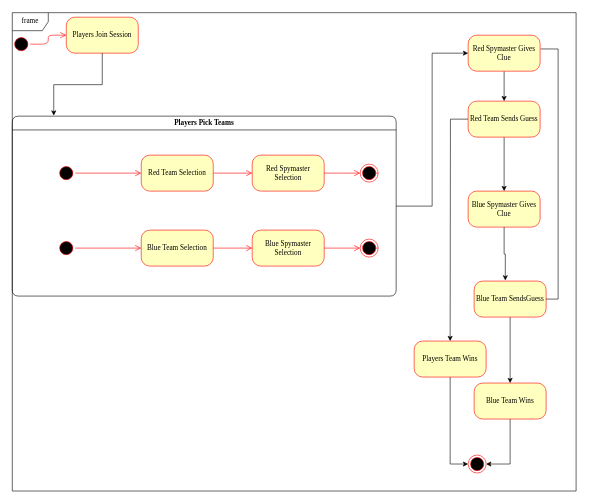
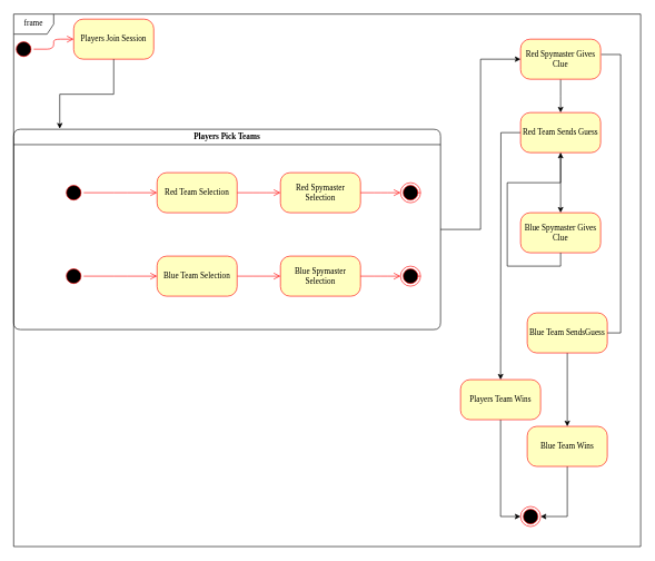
  <mxCell id="0" />
  <mxCell id="1" parent="0" />
  <mxCell id="2" value="" style="ellipse;html=1;shape=startState;fillColor=#000000;strokeColor=#ff0000;rounded=1;shadow=0;comic=0;labelBackgroundColor=none;fontFamily=Verdana;fontSize=12;fontColor=#000000;align=center;direction=south;" parent="1" vertex="1"><mxGeometry x="20" y="58" width="30" height="30" as="geometry" /></mxCell>
  <mxCell id="3" value="Players Join Session" style="rounded=1;whiteSpace=wrap;html=1;arcSize=24;fillColor=#ffffc0;strokeColor=#ff0000;shadow=0;comic=0;labelBackgroundColor=none;fontFamily=Verdana;fontSize=12;fontColor=#000000;align=center;" parent="1" vertex="1"><mxGeometry x="110" y="28" width="120" height="60" as="geometry" /></mxCell>
  <mxCell id="4" style="edgeStyle=orthogonalEdgeStyle;rounded=0;orthogonalLoop=1;jettySize=auto;html=1;exitX=1;exitY=0.5;exitDx=0;exitDy=0;entryX=0;entryY=0.5;entryDx=0;entryDy=0;" edge="1" parent="1" source="5" target="26"><mxGeometry relative="1" as="geometry"><mxPoint x="770" y="78" as="targetPoint" /></mxGeometry></mxCell>
  <mxCell id="5" value="Players Pick Teams" style="swimlane;whiteSpace=wrap;html=1;rounded=1;shadow=0;comic=0;labelBackgroundColor=none;strokeWidth=1;fontFamily=Verdana;fontSize=12;align=center;" parent="1" vertex="1"><mxGeometry x="20" y="193" width="640" height="300" as="geometry" /></mxCell>
  <mxCell id="6" style="edgeStyle=elbowEdgeStyle;html=1;labelBackgroundColor=none;endArrow=open;endSize=8;strokeColor=#ff0000;fontFamily=Verdana;fontSize=12;align=left;" parent="5" source="7" target="11" edge="1"><mxGeometry relative="1" as="geometry" /></mxCell>
  <mxCell id="7" value="Red Team Selection" style="rounded=1;whiteSpace=wrap;html=1;arcSize=24;fillColor=#ffffc0;strokeColor=#ff0000;shadow=0;comic=0;labelBackgroundColor=none;fontFamily=Verdana;fontSize=12;fontColor=#000000;align=center;" parent="5" vertex="1"><mxGeometry x="215" y="65" width="120" height="60" as="geometry" /></mxCell>
  <mxCell id="8" style="edgeStyle=elbowEdgeStyle;html=1;labelBackgroundColor=none;endArrow=open;endSize=8;strokeColor=#ff0000;fontFamily=Verdana;fontSize=12;align=left;" parent="5" source="9" target="7" edge="1"><mxGeometry relative="1" as="geometry" /></mxCell>
  <mxCell id="9" value="" style="ellipse;html=1;shape=startState;fillColor=#000000;strokeColor=#ff0000;rounded=1;shadow=0;comic=0;labelBackgroundColor=none;fontFamily=Verdana;fontSize=12;fontColor=#000000;align=center;direction=south;" parent="5" vertex="1"><mxGeometry x="75" y="80" width="30" height="30" as="geometry" /></mxCell>
  <mxCell id="10" style="edgeStyle=elbowEdgeStyle;html=1;labelBackgroundColor=none;endArrow=open;endSize=8;strokeColor=#ff0000;fontFamily=Verdana;fontSize=12;align=left;" parent="5" source="19" edge="1"><mxGeometry relative="1" as="geometry"><mxPoint x="585" y="95" as="targetPoint" /></mxGeometry></mxCell>
  <mxCell id="11" value="Red Spymaster Selection" style="rounded=1;whiteSpace=wrap;html=1;arcSize=24;fillColor=#ffffc0;strokeColor=#ff0000;shadow=0;comic=0;labelBackgroundColor=none;fontFamily=Verdana;fontSize=12;fontColor=#000000;align=center;" parent="5" vertex="1"><mxGeometry x="400" y="65" width="120" height="60" as="geometry" /></mxCell>
  <mxCell id="12" style="edgeStyle=elbowEdgeStyle;html=1;labelBackgroundColor=none;endArrow=open;endSize=8;strokeColor=#ff0000;fontFamily=Verdana;fontSize=12;align=left;" edge="1" parent="5" source="13" target="17"><mxGeometry relative="1" as="geometry" /></mxCell>
  <mxCell id="13" value="Blue Team Selection" style="rounded=1;whiteSpace=wrap;html=1;arcSize=24;fillColor=#ffffc0;strokeColor=#ff0000;shadow=0;comic=0;labelBackgroundColor=none;fontFamily=Verdana;fontSize=12;fontColor=#000000;align=center;" vertex="1" parent="5"><mxGeometry x="215" y="190" width="120" height="60" as="geometry" /></mxCell>
  <mxCell id="14" style="edgeStyle=elbowEdgeStyle;html=1;labelBackgroundColor=none;endArrow=open;endSize=8;strokeColor=#ff0000;fontFamily=Verdana;fontSize=12;align=left;" edge="1" parent="5" source="15" target="13"><mxGeometry relative="1" as="geometry" /></mxCell>
  <mxCell id="15" value="" style="ellipse;html=1;shape=startState;fillColor=#000000;strokeColor=#ff0000;rounded=1;shadow=0;comic=0;labelBackgroundColor=none;fontFamily=Verdana;fontSize=12;fontColor=#000000;align=center;direction=south;" vertex="1" parent="5"><mxGeometry x="75" y="205" width="30" height="30" as="geometry" /></mxCell>
  <mxCell id="16" style="edgeStyle=elbowEdgeStyle;html=1;labelBackgroundColor=none;endArrow=open;endSize=8;strokeColor=#ff0000;fontFamily=Verdana;fontSize=12;align=left;" edge="1" parent="5" source="21"><mxGeometry relative="1" as="geometry"><mxPoint x="585" y="220" as="targetPoint" /></mxGeometry></mxCell>
  <mxCell id="17" value="Blue Spymaster Selection" style="rounded=1;whiteSpace=wrap;html=1;arcSize=24;fillColor=#ffffc0;strokeColor=#ff0000;shadow=0;comic=0;labelBackgroundColor=none;fontFamily=Verdana;fontSize=12;fontColor=#000000;align=center;" vertex="1" parent="5"><mxGeometry x="400" y="190" width="120" height="60" as="geometry" /></mxCell>
  <mxCell id="18" value="" style="edgeStyle=elbowEdgeStyle;html=1;labelBackgroundColor=none;endArrow=open;endSize=8;strokeColor=#ff0000;fontFamily=Verdana;fontSize=12;align=left;" edge="1" parent="5" source="11" target="19"><mxGeometry relative="1" as="geometry"><mxPoint x="630" y="535" as="sourcePoint" /><mxPoint x="695" y="535" as="targetPoint" /></mxGeometry></mxCell>
  <mxCell id="19" value="" style="ellipse;html=1;shape=endState;fillColor=#000000;strokeColor=#ff0000;rounded=1;shadow=0;comic=0;labelBackgroundColor=none;fontFamily=Verdana;fontSize=12;fontColor=#000000;align=center;" parent="5" vertex="1"><mxGeometry x="580" y="80" width="30" height="30" as="geometry" /></mxCell>
  <mxCell id="20" value="" style="edgeStyle=elbowEdgeStyle;html=1;labelBackgroundColor=none;endArrow=open;endSize=8;strokeColor=#ff0000;fontFamily=Verdana;fontSize=12;align=left;" edge="1" parent="5" source="17" target="21"><mxGeometry relative="1" as="geometry"><mxPoint x="630" y="660" as="sourcePoint" /><mxPoint x="695" y="660" as="targetPoint" /></mxGeometry></mxCell>
  <mxCell id="21" value="" style="ellipse;html=1;shape=endState;fillColor=#000000;strokeColor=#ff0000;rounded=1;shadow=0;comic=0;labelBackgroundColor=none;fontFamily=Verdana;fontSize=12;fontColor=#000000;align=center;" vertex="1" parent="5"><mxGeometry x="580" y="205" width="30" height="30" as="geometry" /></mxCell>
  <mxCell id="22" style="edgeStyle=orthogonalEdgeStyle;html=1;labelBackgroundColor=none;endArrow=open;endSize=8;strokeColor=#ff0000;fontFamily=Verdana;fontSize=12;align=left;" parent="1" source="2" target="3" edge="1"><mxGeometry relative="1" as="geometry" /></mxCell>
  <mxCell id="23" value="frame" style="shape=umlFrame;whiteSpace=wrap;html=1;rounded=1;shadow=0;comic=0;labelBackgroundColor=none;strokeWidth=1;fontFamily=Verdana;fontSize=12;align=center;" parent="1" vertex="1"><mxGeometry x="20" y="20.5" width="940" height="797.5" as="geometry" /></mxCell>
  <mxCell id="24" style="edgeStyle=orthogonalEdgeStyle;rounded=0;orthogonalLoop=1;jettySize=auto;html=1;exitX=0.5;exitY=1;exitDx=0;exitDy=0;entryX=0.108;entryY=-0.003;entryDx=0;entryDy=0;entryPerimeter=0;" edge="1" parent="1" source="3" target="5"><mxGeometry relative="1" as="geometry" /></mxCell>
  <mxCell id="25" style="edgeStyle=orthogonalEdgeStyle;rounded=0;orthogonalLoop=1;jettySize=auto;html=1;exitX=0.5;exitY=1;exitDx=0;exitDy=0;" edge="1" parent="1" source="26"><mxGeometry relative="1" as="geometry"><mxPoint x="840" y="168" as="targetPoint" /></mxGeometry></mxCell>
  <mxCell id="26" value="Red Spymaster Gives Clue" style="rounded=1;whiteSpace=wrap;html=1;arcSize=24;fillColor=#ffffc0;strokeColor=#ff0000;shadow=0;comic=0;labelBackgroundColor=none;fontFamily=Verdana;fontSize=12;fontColor=#000000;align=center;" vertex="1" parent="1"><mxGeometry x="780" y="58" width="120" height="60" as="geometry" /></mxCell>
  <mxCell id="27" value="" style="edgeStyle=orthogonalEdgeStyle;rounded=0;orthogonalLoop=1;jettySize=auto;html=1;exitX=0.5;exitY=1;exitDx=0;exitDy=0;" edge="1" parent="1" source="29"><mxGeometry relative="1" as="geometry"><mxPoint x="840" y="318" as="targetPoint" /></mxGeometry></mxCell>
  <mxCell id="28" style="edgeStyle=orthogonalEdgeStyle;rounded=0;orthogonalLoop=1;jettySize=auto;html=1;exitX=0;exitY=0.5;exitDx=0;exitDy=0;" edge="1" parent="1" source="29"><mxGeometry relative="1" as="geometry"><mxPoint x="750" y="568" as="targetPoint" /></mxGeometry></mxCell>
  <mxCell id="29" value="Red Team Sends Guess" style="rounded=1;whiteSpace=wrap;html=1;arcSize=24;fillColor=#ffffc0;strokeColor=#ff0000;shadow=0;comic=0;labelBackgroundColor=none;fontFamily=Verdana;fontSize=12;fontColor=#000000;align=center;" vertex="1" parent="1"><mxGeometry x="780" y="168" width="120" height="60" as="geometry" /></mxCell>
  <mxCell id="30" value="Blue Spymaster Gives Clue" style="rounded=1;whiteSpace=wrap;html=1;arcSize=24;fillColor=#ffffc0;strokeColor=#ff0000;shadow=0;comic=0;labelBackgroundColor=none;fontFamily=Verdana;fontSize=12;fontColor=#000000;align=center;" vertex="1" parent="1"><mxGeometry x="780" y="318" width="120" height="60" as="geometry" /></mxCell>
  <mxCell id="31" style="edgeStyle=orthogonalEdgeStyle;rounded=0;orthogonalLoop=1;jettySize=auto;html=1;exitX=0.5;exitY=1;exitDx=0;exitDy=0;" edge="1" parent="1" source="32"><mxGeometry relative="1" as="geometry"><mxPoint x="850" y="638" as="targetPoint" /></mxGeometry></mxCell>
  <mxCell id="32" value="Blue Team SendsGuess" style="rounded=1;whiteSpace=wrap;html=1;arcSize=24;fillColor=#ffffc0;strokeColor=#ff0000;shadow=0;comic=0;labelBackgroundColor=none;fontFamily=Verdana;fontSize=12;fontColor=#000000;align=center;" vertex="1" parent="1"><mxGeometry x="790" y="468" width="120" height="60" as="geometry" /></mxCell>
- <mxCell id="33" style="edgeStyle=orthogonalEdgeStyle;rounded=0;orthogonalLoop=1;jettySize=auto;html=1;exitX=0.5;exitY=1;exitDx=0;exitDy=0;entryX=0.433;entryY=-0.017;entryDx=0;entryDy=0;entryPerimeter=0;" edge="1" parent="1" source="30" target="32"><mxGeometry relative="1" as="geometry" /></mxCell>
+ <mxCell id="33" style="edgeStyle=orthogonalEdgeStyle;rounded=0;orthogonalLoop=1;jettySize=auto;html=1;exitX=0.5;exitY=1;exitDx=0;exitDy=0;" edge="1" parent="1" source="30" target="29"><mxGeometry relative="1" as="geometry" /></mxCell>
  <mxCell id="34" style="edgeStyle=orthogonalEdgeStyle;rounded=0;orthogonalLoop=1;jettySize=auto;html=1;exitX=1;exitY=0.5;exitDx=0;exitDy=0;entryX=1.008;entryY=0.383;entryDx=0;entryDy=0;entryPerimeter=0;endArrow=none;" edge="1" parent="1" source="32" target="26"><mxGeometry relative="1" as="geometry" /></mxCell>
  <mxCell id="35" style="edgeStyle=orthogonalEdgeStyle;rounded=0;orthogonalLoop=1;jettySize=auto;html=1;exitX=0.5;exitY=1;exitDx=0;exitDy=0;entryX=0;entryY=0.5;entryDx=0;entryDy=0;" edge="1" parent="1" source="36" target="39"><mxGeometry relative="1" as="geometry" /></mxCell>
  <mxCell id="36" value="Players Team Wins" style="rounded=1;whiteSpace=wrap;html=1;arcSize=24;fillColor=#ffffc0;strokeColor=#ff0000;shadow=0;comic=0;labelBackgroundColor=none;fontFamily=Verdana;fontSize=12;fontColor=#000000;align=center;" vertex="1" parent="1"><mxGeometry x="690" y="568" width="120" height="60" as="geometry" /></mxCell>
  <mxCell id="37" style="edgeStyle=orthogonalEdgeStyle;rounded=0;orthogonalLoop=1;jettySize=auto;html=1;exitX=0.5;exitY=1;exitDx=0;exitDy=0;entryX=1;entryY=0.5;entryDx=0;entryDy=0;" edge="1" parent="1" source="38" target="39"><mxGeometry relative="1" as="geometry" /></mxCell>
  <mxCell id="38" value="Blue Team Wins" style="rounded=1;whiteSpace=wrap;html=1;arcSize=24;fillColor=#ffffc0;strokeColor=#ff0000;shadow=0;comic=0;labelBackgroundColor=none;fontFamily=Verdana;fontSize=12;fontColor=#000000;align=center;" vertex="1" parent="1"><mxGeometry x="790" y="638" width="120" height="60" as="geometry" /></mxCell>
  <mxCell id="39" value="" style="ellipse;html=1;shape=endState;fillColor=#000000;strokeColor=#ff0000;rounded=1;shadow=0;comic=0;labelBackgroundColor=none;fontFamily=Verdana;fontSize=12;fontColor=#000000;align=center;" vertex="1" parent="1"><mxGeometry x="780" y="758" width="30" height="30" as="geometry" /></mxCell>
